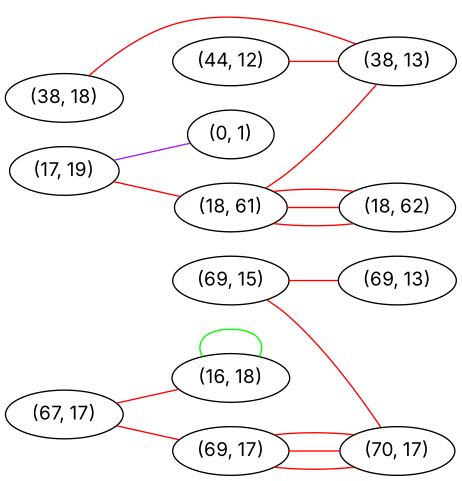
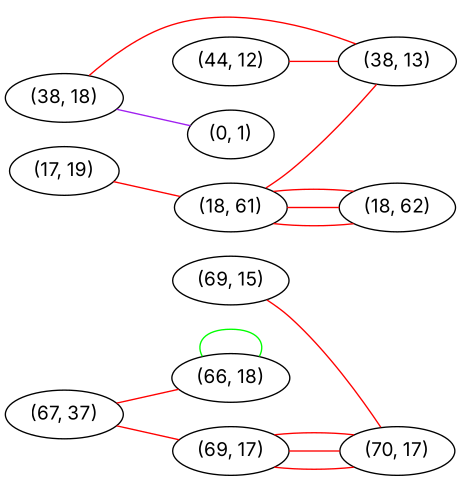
  graph {
    fontname=Inter
    rankdir=LR
    node [fontname=Inter]
    edge [color=red fontname=Inter weight=1]
    "(69, 15)"
-   "(69, 13)"
    "(70, 17)"
    n4 [label="(0, 1)"]
    "(17, 19)"
    "(18, 61)"
    "(38, 13)"
    "(18, 62)"
-   "(67, 17)"
-   "(66, 18)" [label="(16, 18)"]
+   "(67, 17)" [label="(67, 37)"]
+   "(66, 18)"
    "(69, 17)"
    "(44, 12)"
    "(38, 18)"
-   "(69, 15)" -- "(69, 13)"
    "(69, 15)" -- "(70, 17)"
-   "(17, 19)" -- n4 [color=purple weight=4]
+   "(38, 18)" -- n4 [color=purple weight=4]
    "(17, 19)" -- "(18, 61)"
    "(18, 61)" -- "(38, 13)"
    "(18, 61)" -- "(18, 62)"
    "(18, 61)" -- "(18, 62)"
    "(18, 61)" -- "(18, 62)"
    "(67, 17)" -- "(66, 18)"
    "(67, 17)" -- "(69, 17)"
    "(66, 18)" -- "(66, 18)" [color=green weight=2]
    "(69, 17)" -- "(70, 17)"
    "(69, 17)" -- "(70, 17)"
    "(69, 17)" -- "(70, 17)"
    "(44, 12)" -- "(38, 13)"
    "(38, 18)" -- "(38, 13)"
  }
